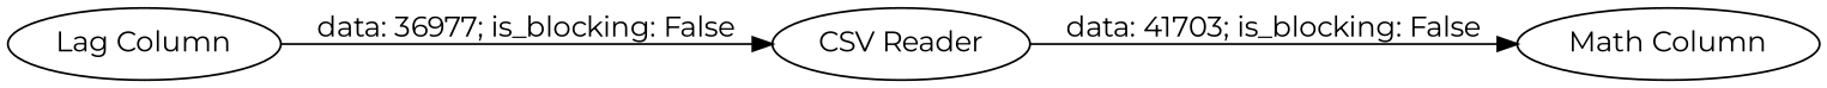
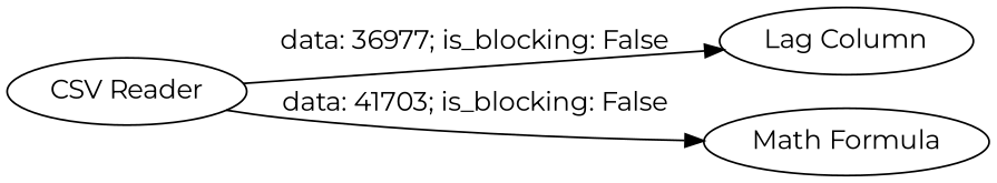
  digraph {
    fontname=Montserrat
    rankdir=LR
    node [fontname=Montserrat]
    edge [fontname=Montserrat]
    n1 [label="CSV Reader"]
    n2 [label="Lag Column"]
-   n3 [label="Math Column"]
-   n2 -> n1 [label="data: 36977; is_blocking: False"]
+   n3 [label="Math Formula"]
+   n1 -> n2 [label="data: 36977; is_blocking: False"]
    n1 -> n3 [label="data: 41703; is_blocking: False"]
  }
